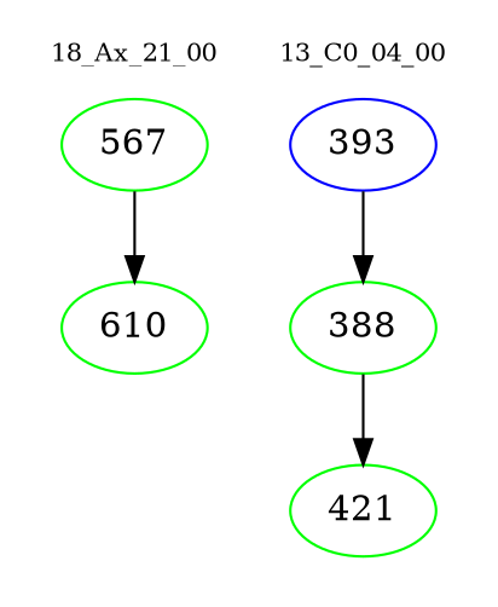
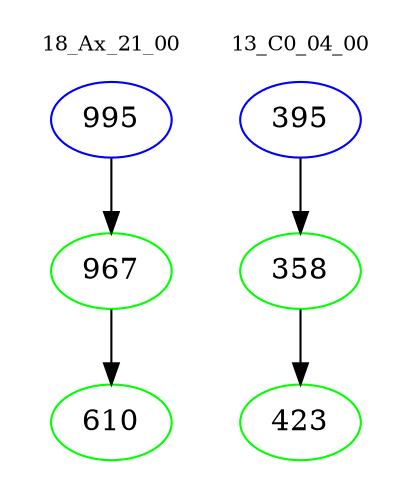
  digraph {
    node [color=green]
    edge [color=black]
-   n2 [label=567]
+   n1 [color=blue label=995]
+   n2 [label=967]
    n3 [label=610]
-   n4 [color=blue label=393]
-   n5 [label=388]
-   n6 [label=421]
+   n4 [color=blue label=395]
+   n5 [label=358]
+   n6 [label=423]
    subgraph cluster_1 {
      color=white
      fontsize=10
      label="18_Ax_21_00"
+     n1
      n2
      n3
    }
    subgraph cluster_2 {
      color=white
      fontsize=10
      label="13_C0_04_00"
      n4
      n5
      n6
    }
+   n1 -> n2
    n2 -> n3
    n4 -> n5
    n5 -> n6
  }
